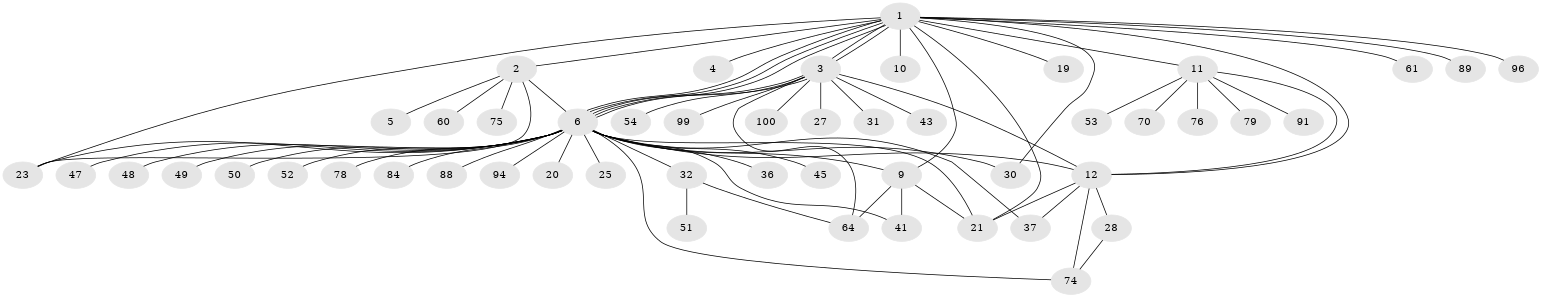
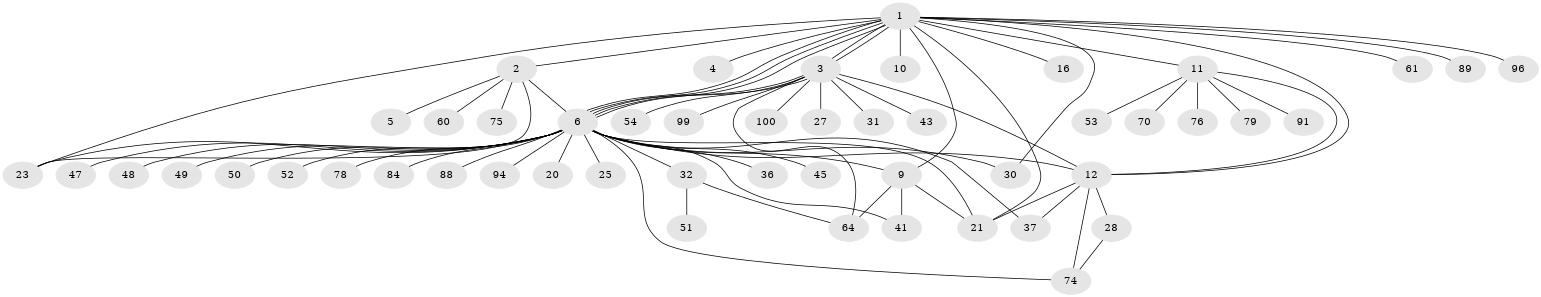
  graph {
    node [color=gray90 style=filled]
    1
    2
    3
    4
    6 [super="+15+8+7+18+14+62"]
    9 [super="+77"]
    10 [super="+93+58"]
    11
    12 [super="+87+97+56+22+24+35+55+13"]
-   16 [label=19]
+   16
    21 [super="+34+65+105"]
    23 [super="+26+42+38"]
    30
    61
    89
    96
    5 [super="+81"]
    60
    75
    27
    31
    43 [super="+73+72"]
    54
    64 [super="+102"]
    99
    100
    20
    25
    32 [super="+68+63+44"]
    36 [super="+86"]
    37 [super="+80"]
    41
    45
    47
    48
    49
    50
    52
    74 [super="+98"]
    78
    84
    88
    94
    53 [super="+83"]
    70
    76
    79 [super="+104"]
    91
    28
    51
    1 -- 2
    1 -- 3
    1 -- 3
    1 -- 4
    1 -- 6 [weight=3]
    1 -- 6
    1 -- 6
    1 -- 9
    1 -- 10
    1 -- 11
    1 -- 12 [weight=2]
    1 -- 16
    1 -- 21 [weight=2]
    1 -- 23 [weight=2]
    1 -- 30
    1 -- 61
    1 -- 89
    1 -- 96
    2 -- 6
    2 -- 23
    2 -- 5
    2 -- 60
    2 -- 75
    3 -- 6
    3 -- 6
    3 -- 12
    3 -- 27
    3 -- 31
    3 -- 43
    3 -- 54
    3 -- 64
    3 -- 99
    3 -- 100
    6 -- 9 [weight=2]
    6 -- 12 [weight=4]
    6 -- 21
    6 -- 23
    6 -- 30
    6 -- 20
    6 -- 25
    6 -- 32
    6 -- 36
    6 -- 37
    6 -- 41
    6 -- 45
    6 -- 47
    6 -- 48
    6 -- 49
    6 -- 50
    6 -- 52
    6 -- 74
    6 -- 78
    6 -- 84
    6 -- 88
    6 -- 94
    9 -- 21
    9 -- 64
    9 -- 41
    11 -- 12
    11 -- 53
    11 -- 70
    11 -- 76
    11 -- 79
    11 -- 91
    12 -- 21
    12 -- 37
    12 -- 74
    12 -- 28
    32 -- 64
    32 -- 51
    28 -- 74
  }
